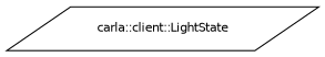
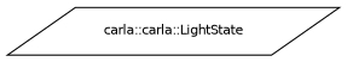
  digraph {
    rankdir=LR
-   n1 [color=black fillcolor=white fontname=Helvetica fontsize=10 height=0.2 label="carla::client::LightState" shape=parallelogram style=filled width=0.4]
+   n1 [color=black fillcolor=white fontname=Helvetica fontsize=10 height=0.2 label="carla::carla::LightState" shape=parallelogram style=filled width=0.4]
  }
